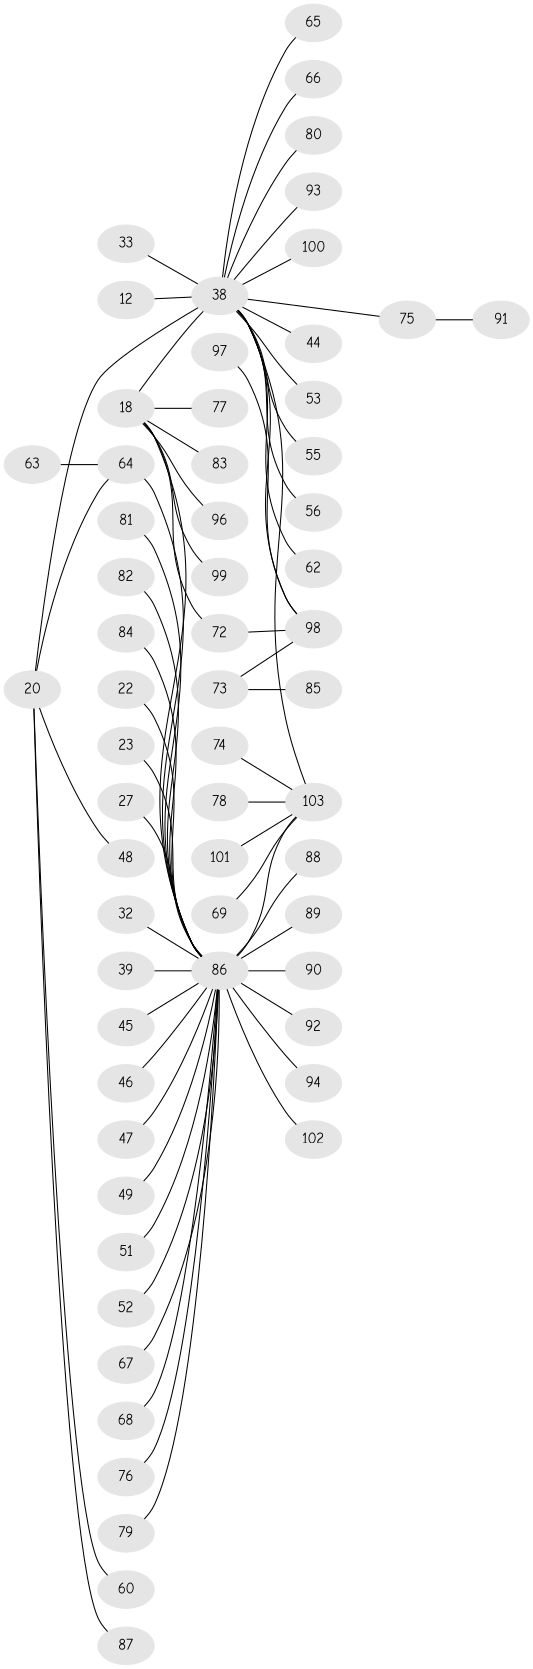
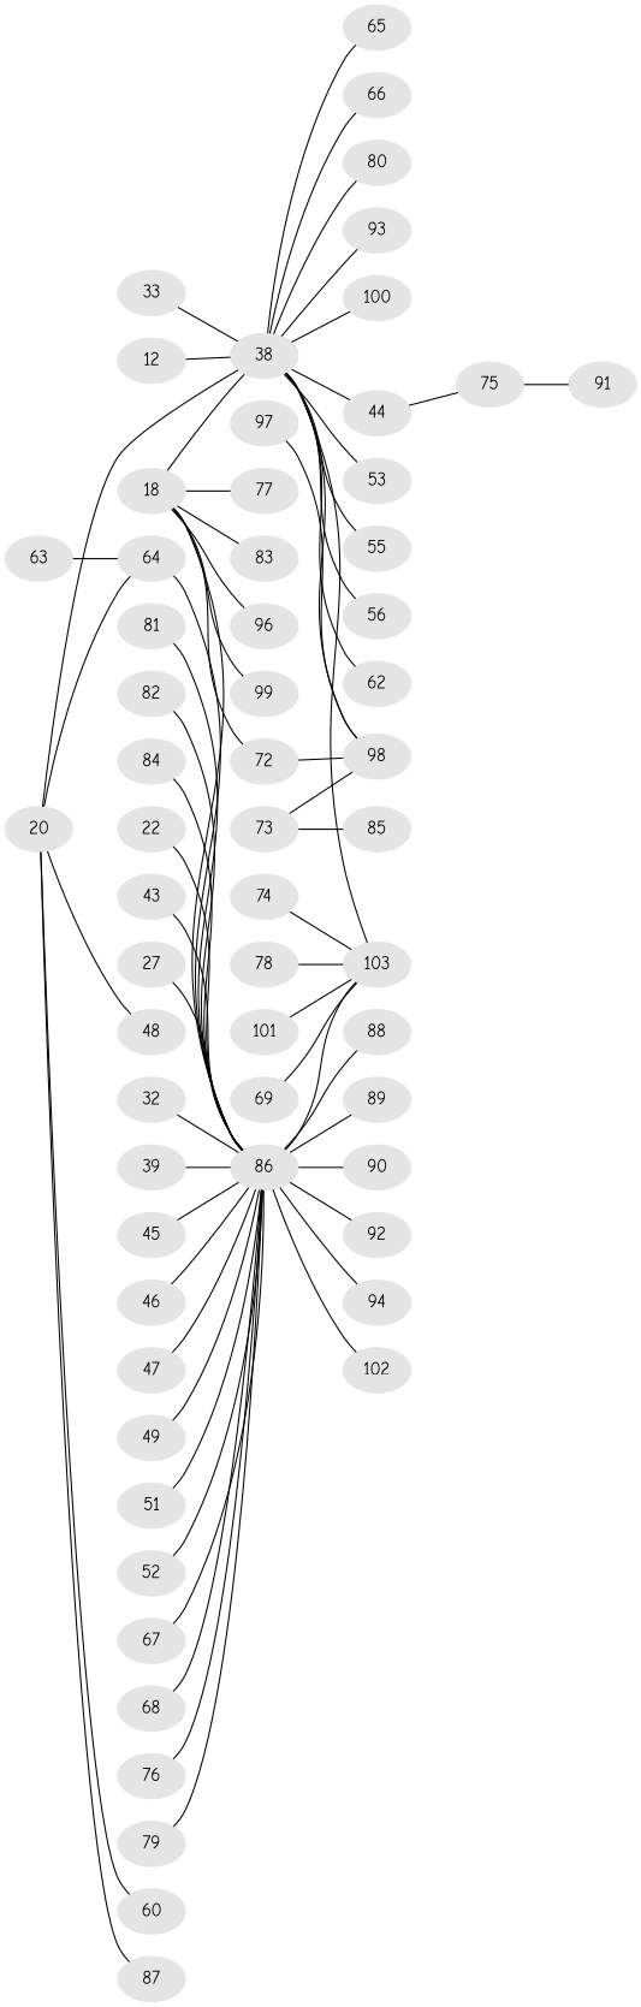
  graph {
    fontname="Comic Neue"
    rankdir=LR
    node [color=gray90 fontname="Comic Neue" style=filled]
    edge [fontname="Comic Neue"]
    38 [super="+3"]
    44
    53
    55
    56 [super="+6"]
    62
    65
    66
    75 [super="+57"]
    80
    93
    98 [super="+13+14+25+54+58+70+59+95"]
    100
    103 [super="+41"]
    12
    18 [super="+2"]
    72
    77
    83
    86 [super="+43+42+71"]
    96
    99
    88
    89
    90
    92
    94
    102
    20 [super="+11"]
    48
    60 [super="+30"]
    64 [super="+31+61"]
    87
    22
-   23
+   23 [label=43]
    27
    32
    33
    91
    39
    45
    46
    47
    49 [super="+36"]
    51
    52
    63
    67
    68
    69
    73
    85
    74
    76
    78
    79
    81 [super="+24"]
    82
    84
    97
    101
    38 -- 44
    38 -- 53
    38 -- 55
    38 -- 56
    38 -- 62
    38 -- 65
    38 -- 66
-   38 -- 75
+   44 -- 75
    38 -- 80
    38 -- 93
    38 -- 98
    38 -- 100
    38 -- 103
    75 -- 91
    12 -- 38
    18 -- 38 [weight=3]
    18 -- 72
    18 -- 77
    18 -- 83
    18 -- 86 [weight=3]
    18 -- 96
    18 -- 99
    72 -- 98
    86 -- 103
    86 -- 88
    86 -- 89
    86 -- 90
    86 -- 92
    86 -- 94
    86 -- 102
    20 -- 38 [weight=2]
    20 -- 48
    20 -- 60
    20 -- 64
    20 -- 87
    64 -- 86
    22 -- 86
    23 -- 86
    27 -- 86
    32 -- 86
    33 -- 38
    39 -- 86
    45 -- 86
    46 -- 86
    47 -- 86
    49 -- 86
    51 -- 86
    52 -- 86
    63 -- 64
    67 -- 86
    68 -- 86
    69 -- 103
    73 -- 98
    73 -- 85
    74 -- 103
    76 -- 86
    78 -- 103
    79 -- 86
    81 -- 86
    82 -- 86
    84 -- 86
    97 -- 98
    101 -- 103
  }
